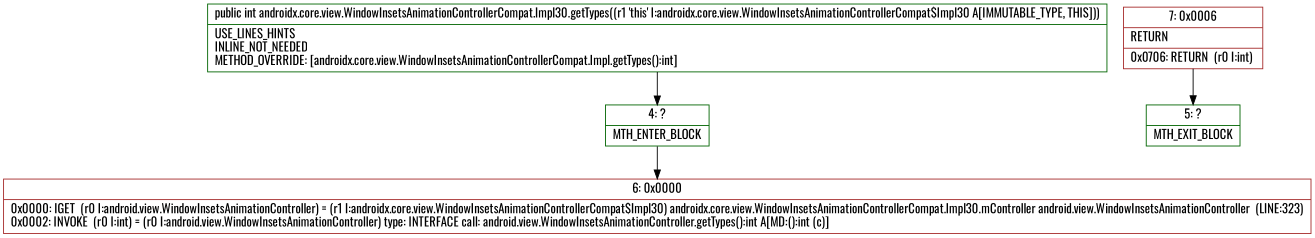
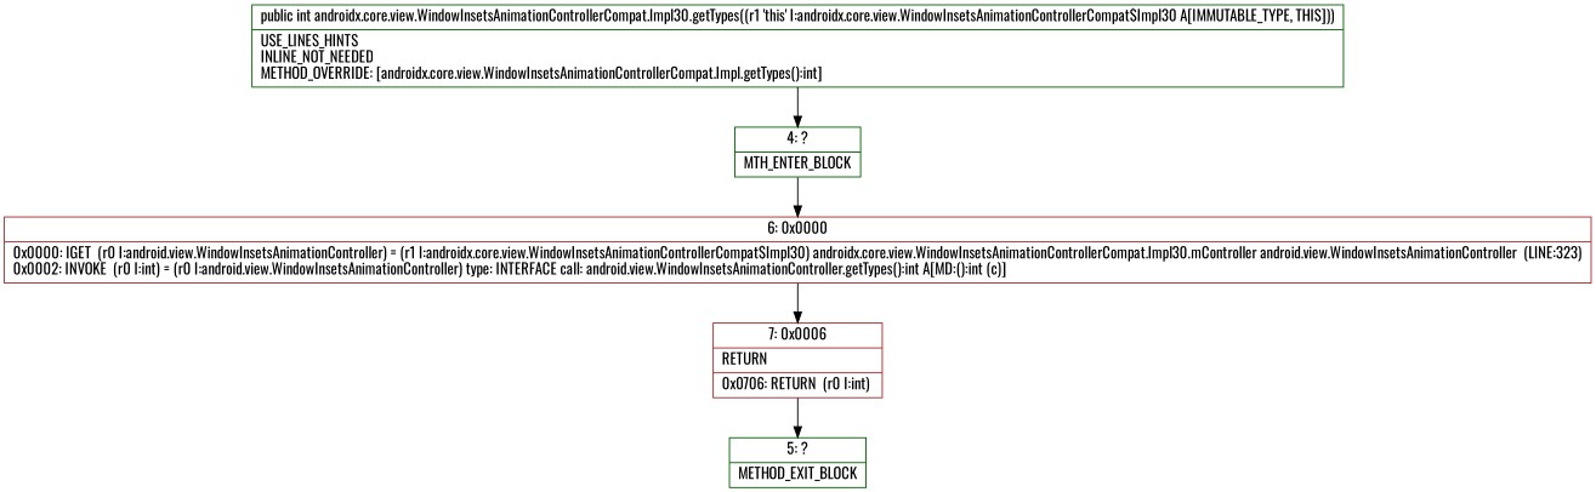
  digraph {
    fontname=Oswald
    node [color=darkgreen fontname=Oswald shape=record]
    edge [fontname=Oswald]
    n1 [label="{4\:\ ?|MTH_ENTER_BLOCK\l}"]
    n2 [color=brown label="{6\:\ 0x0000|0x0000: IGET  (r0 I:android.view.WindowInsetsAnimationController) = (r1 I:androidx.core.view.WindowInsetsAnimationControllerCompat$Impl30) androidx.core.view.WindowInsetsAnimationControllerCompat.Impl30.mController android.view.WindowInsetsAnimationController  (LINE:323)\l0x0002: INVOKE  (r0 I:int) = (r0 I:android.view.WindowInsetsAnimationController) type: INTERFACE call: android.view.WindowInsetsAnimationController.getTypes():int A[MD:():int (c)]\l}"]
    n3 [color=brown label="{7\:\ 0x0006|RETURN\l|0x0706: RETURN  (r0 I:int) \l}"]
-   n4 [label="{5\:\ ?|MTH_EXIT_BLOCK\l}"]
+   n4 [label="{5\:\ ?|METHOD_EXIT_BLOCK\l}"]
    n5 [label="{public int androidx.core.view.WindowInsetsAnimationControllerCompat.Impl30.getTypes((r1 'this' I:androidx.core.view.WindowInsetsAnimationControllerCompat$Impl30 A[IMMUTABLE_TYPE, THIS]))  | USE_LINES_HINTS\lINLINE_NOT_NEEDED\lMETHOD_OVERRIDE: [androidx.core.view.WindowInsetsAnimationControllerCompat.Impl.getTypes():int]\l}"]
    n1 -> n2
+   n2 -> n3
    n3 -> n4
    n5 -> n1
  }
